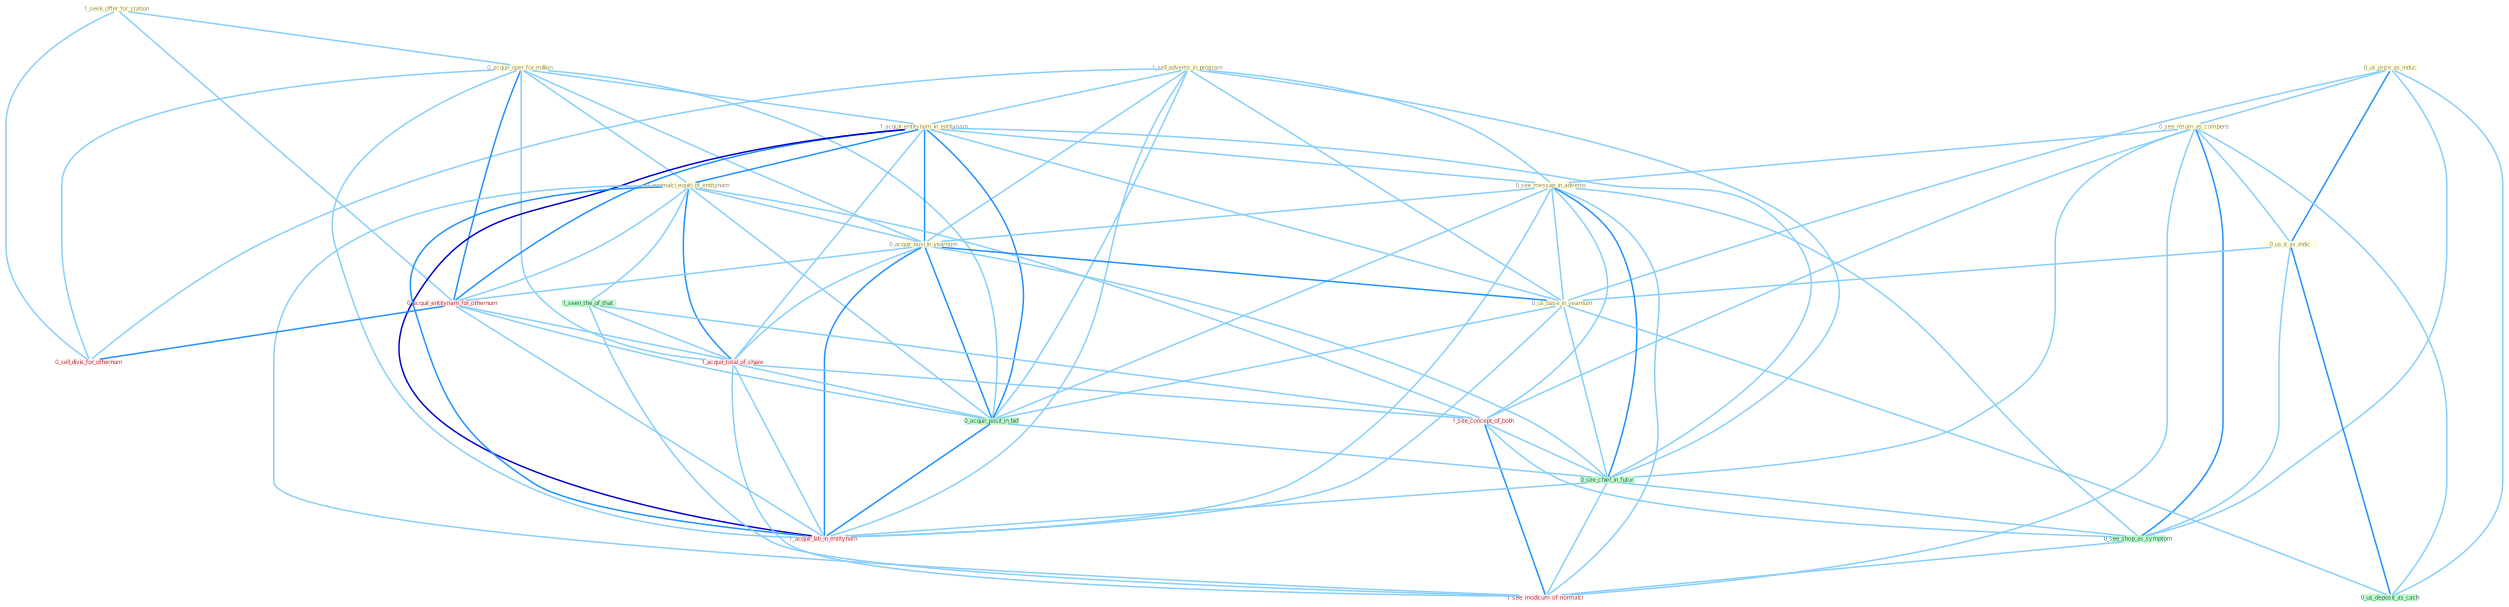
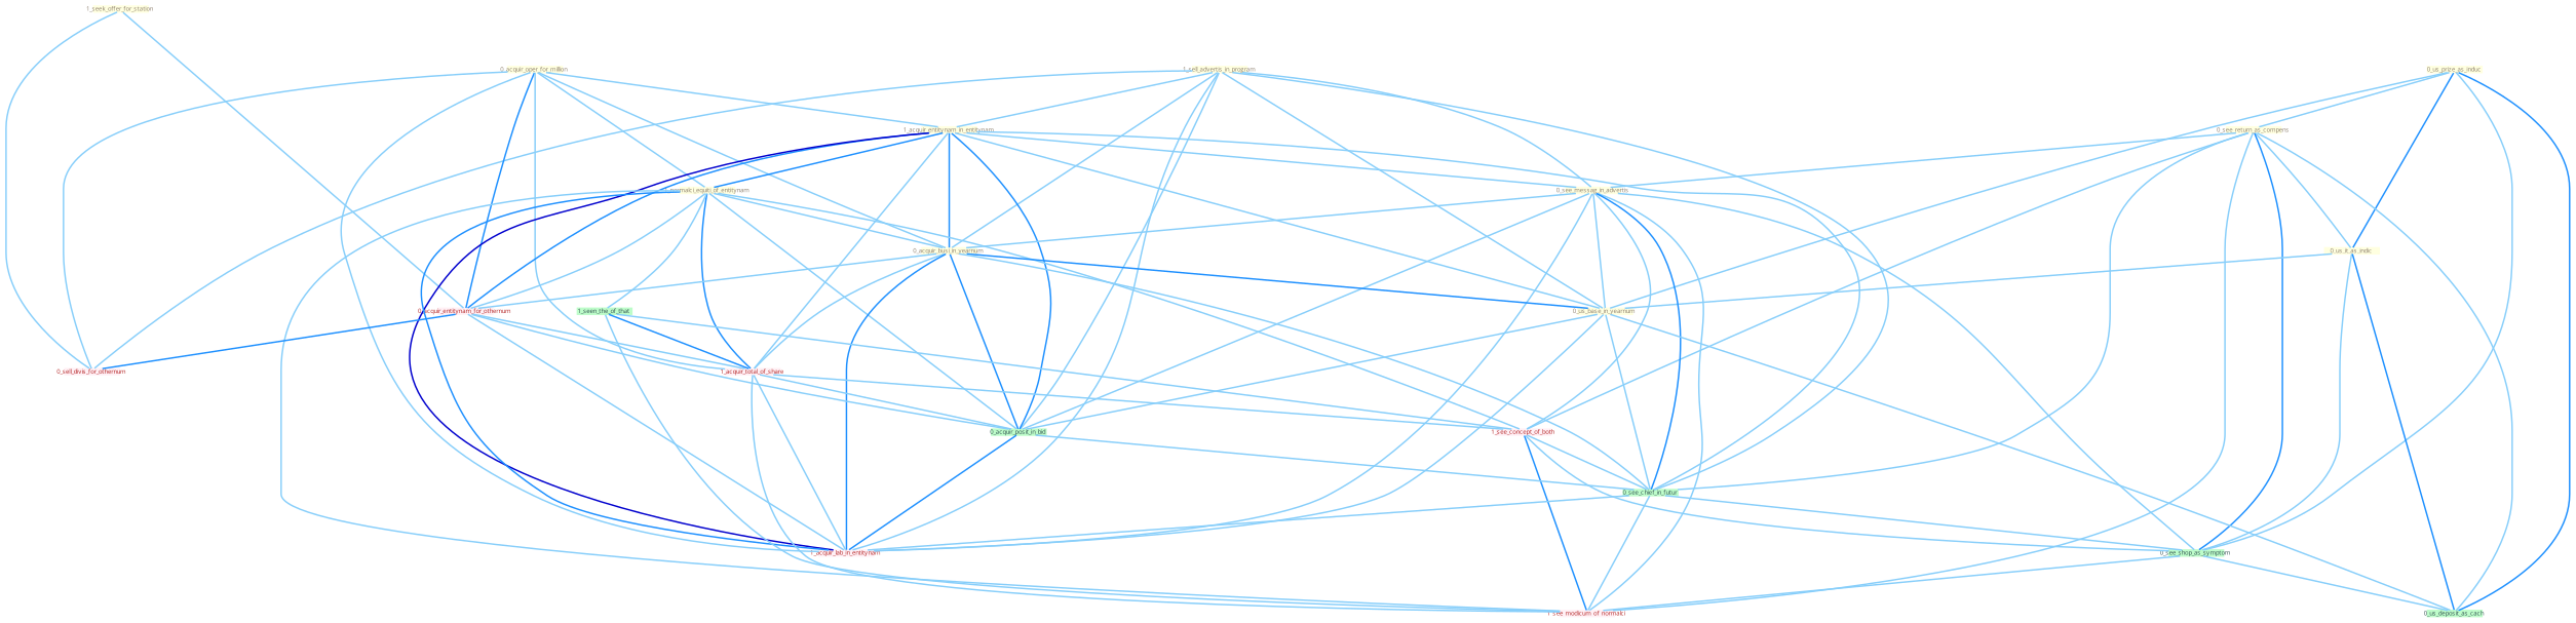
  graph {
    fontname="Open Sans"
    node [color="#ffffe0" fixedsize=true fontcolor="#8b7d6b" fontname="Open Sans" fontsize=4 shape=polygon style=filled]
    edge [color="#87cefa" fontname="Open Sans" w=1]
    "1_sell_advertis_in_program " [height=.06 width=.5]
    "0_us_prize_as_induc " [height=.06 width=.5]
    "1_seek_offer_for_station " [height=.06 width=.5]
    "0_acquir_oper_for_million " [height=.06 width=.5]
    "1_acquir_entitynam_in_entitynam " [height=.06 width=.5]
    "0_see_return_as_compens " [height=.06 width=.5]
    "0_us_it_as_indic " [height=.06 width=.5]
    n8 [height=.06 label="1_normalci_equiti_of_entitynam" width=.5]
    "0_see_messag_in_advertis " [height=.06 width=.5]
    "0_acquir_busi_in_yearnum " [height=.06 width=.5]
    "0_us_base_in_yearnum " [height=.06 width=.5]
    "0_acquir_entitynam_for_othernum " [color="#fff0f5" fontcolor="#b22222" height=.06 width=.5]
    "0_sell_divis_for_othernum " [color="#fff0f5" fontcolor="#b22222" height=.06 width=.5]
    "1_acquir_total_of_share " [color="#fff0f5" fontcolor="#b22222" height=.06 width=.5]
    "1_see_concept_of_both " [color="#fff0f5" fontcolor="#b22222" height=.06 width=.5]
    "1_acquir_lab_in_entitynam " [color="#fff0f5" fontcolor="#b22222" height=.06 width=.5]
    "1_see_modicum_of_normalci " [color="#fff0f5" fontcolor="#b22222" height=.06 width=.5]
    "0_acquir_posit_in_bid " [color="#BDFCC9" fontcolor="#2f4f4f" height=.06 width=.5]
    "0_see_chief_in_futur " [color="#BDFCC9" fontcolor="#2f4f4f" height=.06 width=.5]
    "0_see_shop_as_symptom " [color="#BDFCC9" fontcolor="#2f4f4f" height=.06 width=.5]
    "0_us_deposit_as_cach " [color="#BDFCC9" fontcolor="#2f4f4f" height=.06 width=.5]
    "1_seen_the_of_that " [color="#BDFCC9" fontcolor="#2f4f4f" height=.06 width=.5]
    subgraph sub_1 {
      "1_sell_advertis_in_program "
      "0_us_prize_as_induc "
      "1_seek_offer_for_station "
      "0_acquir_oper_for_million "
      "1_acquir_entitynam_in_entitynam "
      "0_see_return_as_compens "
      "0_us_it_as_indic "
      n8
      "0_see_messag_in_advertis "
      "0_acquir_busi_in_yearnum "
      "0_us_base_in_yearnum "
    }
    subgraph sub_2 {
      "0_acquir_entitynam_for_othernum "
      "0_sell_divis_for_othernum "
      "1_acquir_total_of_share "
      "1_see_concept_of_both "
      "1_acquir_lab_in_entitynam "
      "1_see_modicum_of_normalci "
    }
    "1_sell_advertis_in_program " -- "1_acquir_entitynam_in_entitynam "
    "1_sell_advertis_in_program " -- "0_see_messag_in_advertis "
    "1_sell_advertis_in_program " -- "0_acquir_busi_in_yearnum "
    "1_sell_advertis_in_program " -- "0_us_base_in_yearnum "
    "1_sell_advertis_in_program " -- "0_sell_divis_for_othernum "
    "1_sell_advertis_in_program " -- "1_acquir_lab_in_entitynam "
    "1_sell_advertis_in_program " -- "0_acquir_posit_in_bid "
    "1_sell_advertis_in_program " -- "0_see_chief_in_futur "
    "0_us_prize_as_induc " -- "0_see_return_as_compens "
    "0_us_prize_as_induc " -- "0_us_it_as_indic " [color="#1e90ff" w=2]
    "0_us_prize_as_induc " -- "0_us_base_in_yearnum "
    "0_us_prize_as_induc " -- "0_see_shop_as_symptom "
-   "0_us_prize_as_induc " -- "0_us_deposit_as_cach " [w=2]
-   "1_seek_offer_for_station " -- "0_acquir_oper_for_million "
+   "0_us_prize_as_induc " -- "0_us_deposit_as_cach " [color="#1e90ff" w=2]
    "1_seek_offer_for_station " -- "0_acquir_entitynam_for_othernum "
    "1_seek_offer_for_station " -- "0_sell_divis_for_othernum "
    "0_acquir_oper_for_million " -- "1_acquir_entitynam_in_entitynam "
    "0_acquir_oper_for_million " -- n8
    "0_acquir_oper_for_million " -- "0_acquir_busi_in_yearnum "
    "0_acquir_oper_for_million " -- "0_acquir_entitynam_for_othernum " [color="#1e90ff" w=2]
    "0_acquir_oper_for_million " -- "0_sell_divis_for_othernum "
    "0_acquir_oper_for_million " -- "1_acquir_total_of_share "
    "0_acquir_oper_for_million " -- "1_acquir_lab_in_entitynam "
-   "0_acquir_oper_for_million " -- "0_acquir_posit_in_bid "
    "1_acquir_entitynam_in_entitynam " -- n8 [color="#1e90ff" w=2]
    "1_acquir_entitynam_in_entitynam " -- "0_see_messag_in_advertis "
    "1_acquir_entitynam_in_entitynam " -- "0_acquir_busi_in_yearnum " [color="#1e90ff" w=2]
    "1_acquir_entitynam_in_entitynam " -- "0_us_base_in_yearnum "
    "1_acquir_entitynam_in_entitynam " -- "0_acquir_entitynam_for_othernum " [color="#1e90ff" w=2]
    "1_acquir_entitynam_in_entitynam " -- "1_acquir_total_of_share "
    "1_acquir_entitynam_in_entitynam " -- "1_acquir_lab_in_entitynam " [color="#0000cd" w=3]
    "1_acquir_entitynam_in_entitynam " -- "0_acquir_posit_in_bid " [color="#1e90ff" w=2]
    "1_acquir_entitynam_in_entitynam " -- "0_see_chief_in_futur "
    "0_see_return_as_compens " -- "0_us_it_as_indic "
    "0_see_return_as_compens " -- "0_see_messag_in_advertis "
    "0_see_return_as_compens " -- "1_see_concept_of_both "
    "0_see_return_as_compens " -- "1_see_modicum_of_normalci "
    "0_see_return_as_compens " -- "0_see_chief_in_futur "
    "0_see_return_as_compens " -- "0_see_shop_as_symptom " [color="#1e90ff" w=2]
    "0_see_return_as_compens " -- "0_us_deposit_as_cach "
    "0_us_it_as_indic " -- "0_us_base_in_yearnum "
    "0_us_it_as_indic " -- "0_see_shop_as_symptom "
    "0_us_it_as_indic " -- "0_us_deposit_as_cach " [color="#1e90ff" w=2]
    n8 -- "0_acquir_busi_in_yearnum "
    n8 -- "0_acquir_entitynam_for_othernum "
    n8 -- "1_acquir_total_of_share " [color="#1e90ff" w=2]
    n8 -- "1_see_concept_of_both "
    n8 -- "1_acquir_lab_in_entitynam " [color="#1e90ff" w=2]
    n8 -- "1_see_modicum_of_normalci "
    n8 -- "0_acquir_posit_in_bid "
    n8 -- "1_seen_the_of_that "
    "0_see_messag_in_advertis " -- "0_acquir_busi_in_yearnum "
    "0_see_messag_in_advertis " -- "0_us_base_in_yearnum "
    "0_see_messag_in_advertis " -- "1_see_concept_of_both "
    "0_see_messag_in_advertis " -- "1_acquir_lab_in_entitynam "
    "0_see_messag_in_advertis " -- "1_see_modicum_of_normalci "
    "0_see_messag_in_advertis " -- "0_acquir_posit_in_bid "
    "0_see_messag_in_advertis " -- "0_see_chief_in_futur " [color="#1e90ff" w=2]
    "0_see_messag_in_advertis " -- "0_see_shop_as_symptom "
    "0_acquir_busi_in_yearnum " -- "0_us_base_in_yearnum " [color="#1e90ff" w=2]
    "0_acquir_busi_in_yearnum " -- "0_acquir_entitynam_for_othernum "
    "0_acquir_busi_in_yearnum " -- "1_acquir_total_of_share "
    "0_acquir_busi_in_yearnum " -- "1_acquir_lab_in_entitynam " [color="#1e90ff" w=2]
    "0_acquir_busi_in_yearnum " -- "0_acquir_posit_in_bid " [color="#1e90ff" w=2]
    "0_acquir_busi_in_yearnum " -- "0_see_chief_in_futur "
    "0_us_base_in_yearnum " -- "1_acquir_lab_in_entitynam "
    "0_us_base_in_yearnum " -- "0_acquir_posit_in_bid "
    "0_us_base_in_yearnum " -- "0_see_chief_in_futur "
    "0_us_base_in_yearnum " -- "0_us_deposit_as_cach "
    "0_acquir_entitynam_for_othernum " -- "0_sell_divis_for_othernum " [color="#1e90ff" w=2]
    "0_acquir_entitynam_for_othernum " -- "1_acquir_total_of_share "
    "0_acquir_entitynam_for_othernum " -- "1_acquir_lab_in_entitynam "
    "0_acquir_entitynam_for_othernum " -- "0_acquir_posit_in_bid "
    "1_acquir_total_of_share " -- "1_see_concept_of_both "
    "1_acquir_total_of_share " -- "1_acquir_lab_in_entitynam "
    "1_acquir_total_of_share " -- "1_see_modicum_of_normalci "
    "1_acquir_total_of_share " -- "0_acquir_posit_in_bid "
    "1_see_concept_of_both " -- "1_see_modicum_of_normalci " [color="#1e90ff" w=2]
    "1_see_concept_of_both " -- "0_see_chief_in_futur "
    "1_see_concept_of_both " -- "0_see_shop_as_symptom "
    "0_acquir_posit_in_bid " -- "1_acquir_lab_in_entitynam " [color="#1e90ff" w=2]
    "0_acquir_posit_in_bid " -- "0_see_chief_in_futur "
    "0_see_chief_in_futur " -- "1_acquir_lab_in_entitynam "
    "0_see_chief_in_futur " -- "1_see_modicum_of_normalci "
    "0_see_chief_in_futur " -- "0_see_shop_as_symptom "
    "0_see_shop_as_symptom " -- "1_see_modicum_of_normalci "
-   "1_seen_the_of_that " -- "1_acquir_total_of_share "
+   "0_see_shop_as_symptom " -- "0_us_deposit_as_cach "
+   "1_seen_the_of_that " -- "1_acquir_total_of_share " [color="#1e90ff"]
    "1_seen_the_of_that " -- "1_see_concept_of_both "
    "1_seen_the_of_that " -- "1_see_modicum_of_normalci "
  }
